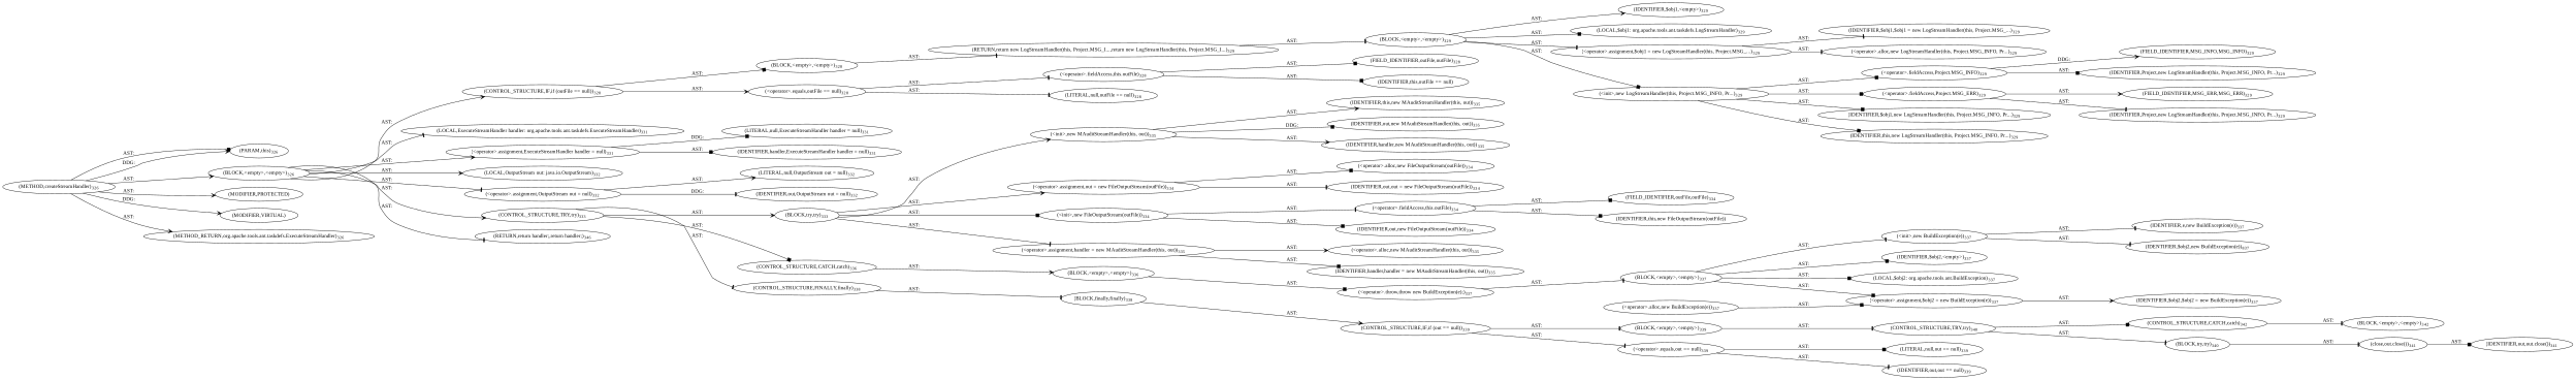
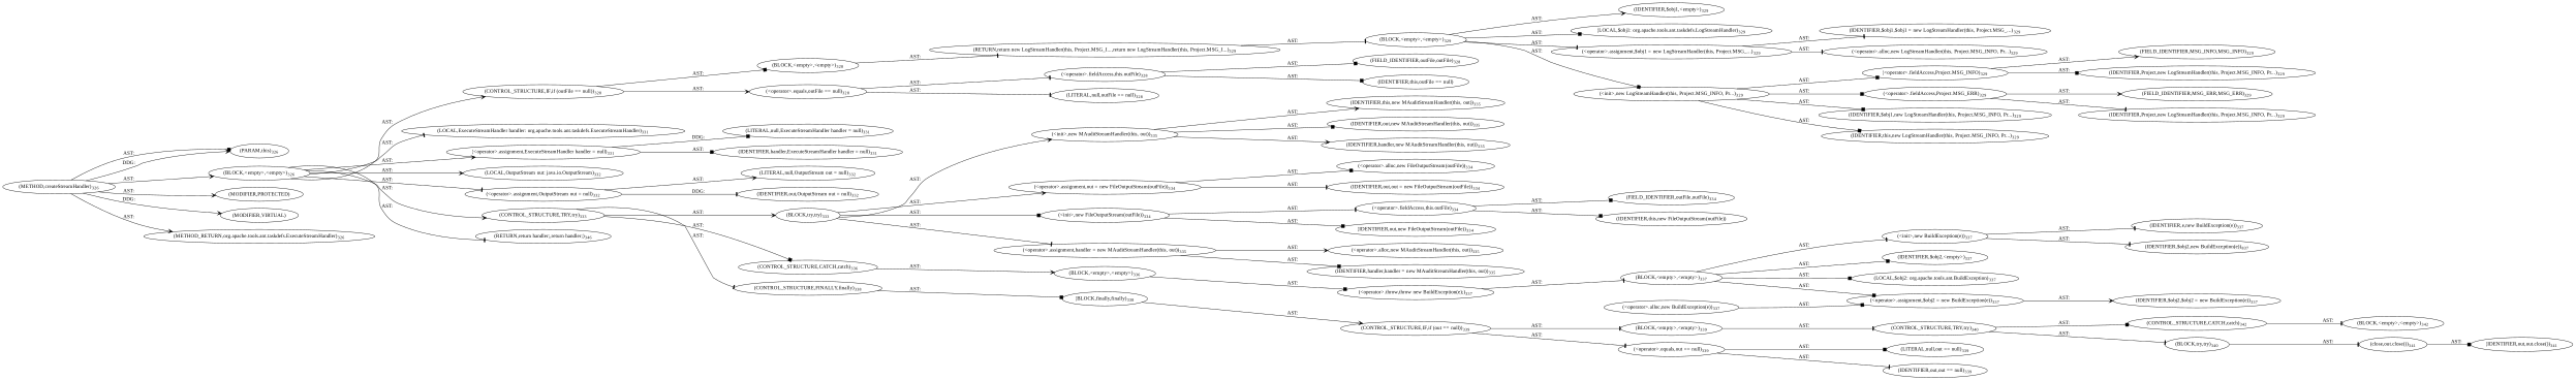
  digraph {
    fontname="Liberation Serif"
    rankdir=LR
    node [fontname="Liberation Serif"]
    edge [arrowhead=box fontname="Liberation Serif"]
    n1 [label=<(METHOD,createStreamHandler)<SUB>326</SUB>>]
    n2 [label=<(PARAM,this)<SUB>326</SUB>>]
    n3 [label=<(BLOCK,&lt;empty&gt;,&lt;empty&gt;)<SUB>326</SUB>>]
    n4 [label=<(MODIFIER,PROTECTED)>]
    n5 [label=<(MODIFIER,VIRTUAL)>]
    n6 [label=<(METHOD_RETURN,org.apache.tools.ant.taskdefs.ExecuteStreamHandler)<SUB>326</SUB>>]
    n7 [label=<(CONTROL_STRUCTURE,IF,if (outFile == null))<SUB>328</SUB>>]
    n8 [label=<(LOCAL,ExecuteStreamHandler handler: org.apache.tools.ant.taskdefs.ExecuteStreamHandler)<SUB>331</SUB>>]
    n9 [label=<(&lt;operator&gt;.assignment,ExecuteStreamHandler handler = null)<SUB>331</SUB>>]
    n10 [label=<(LOCAL,OutputStream out: java.io.OutputStream)<SUB>332</SUB>>]
    n11 [label=<(&lt;operator&gt;.assignment,OutputStream out = null)<SUB>332</SUB>>]
    n12 [label=<(CONTROL_STRUCTURE,TRY,try)<SUB>333</SUB>>]
    n13 [label=<(RETURN,return handler;,return handler;)<SUB>346</SUB>>]
    n14 [label=<(&lt;operator&gt;.equals,outFile == null)<SUB>328</SUB>>]
    n15 [label=<(BLOCK,&lt;empty&gt;,&lt;empty&gt;)<SUB>328</SUB>>]
    n16 [label=<(IDENTIFIER,handler,ExecuteStreamHandler handler = null)<SUB>331</SUB>>]
    n17 [label=<(LITERAL,null,ExecuteStreamHandler handler = null)<SUB>331</SUB>>]
    n18 [label=<(IDENTIFIER,out,OutputStream out = null)<SUB>332</SUB>>]
    n19 [label=<(LITERAL,null,OutputStream out = null)<SUB>332</SUB>>]
    n20 [label=<(BLOCK,try,try)<SUB>333</SUB>>]
    n21 [label=<(CONTROL_STRUCTURE,CATCH,catch)<SUB>336</SUB>>]
    n22 [label=<(CONTROL_STRUCTURE,FINALLY,finally)<SUB>338</SUB>>]
    n23 [label=<(&lt;operator&gt;.fieldAccess,this.outFile)<SUB>328</SUB>>]
    n24 [label=<(LITERAL,null,outFile == null)<SUB>328</SUB>>]
    n25 [label=<(RETURN,return new LogStreamHandler(this, Project.MSG_I...,return new LogStreamHandler(this, Project.MSG_I...)<SUB>329</SUB>>]
    n26 [label=<(IDENTIFIER,this,outFile == null)>]
    n27 [label=<(FIELD_IDENTIFIER,outFile,outFile)<SUB>328</SUB>>]
    n28 [label=<(BLOCK,&lt;empty&gt;,&lt;empty&gt;)<SUB>329</SUB>>]
    n29 [label=<(LOCAL,$obj1: org.apache.tools.ant.taskdefs.LogStreamHandler)<SUB>329</SUB>>]
    n30 [label=<(&lt;operator&gt;.assignment,$obj1 = new LogStreamHandler(this, Project.MSG_...)<SUB>329</SUB>>]
    n31 [label=<(&lt;init&gt;,new LogStreamHandler(this, Project.MSG_INFO, Pr...)<SUB>329</SUB>>]
    n32 [label=<(IDENTIFIER,$obj1,&lt;empty&gt;)<SUB>329</SUB>>]
    n33 [label=<(IDENTIFIER,$obj1,$obj1 = new LogStreamHandler(this, Project.MSG_...)<SUB>329</SUB>>]
    n34 [label=<(&lt;operator&gt;.alloc,new LogStreamHandler(this, Project.MSG_INFO, Pr...)<SUB>329</SUB>>]
    n35 [label=<(IDENTIFIER,$obj1,new LogStreamHandler(this, Project.MSG_INFO, Pr...)<SUB>329</SUB>>]
    n36 [label=<(IDENTIFIER,this,new LogStreamHandler(this, Project.MSG_INFO, Pr...)<SUB>329</SUB>>]
    n37 [label=<(&lt;operator&gt;.fieldAccess,Project.MSG_INFO)<SUB>329</SUB>>]
    n38 [label=<(&lt;operator&gt;.fieldAccess,Project.MSG_ERR)<SUB>329</SUB>>]
    n39 [label=<(IDENTIFIER,Project,new LogStreamHandler(this, Project.MSG_INFO, Pr...)<SUB>329</SUB>>]
    n40 [label=<(FIELD_IDENTIFIER,MSG_INFO,MSG_INFO)<SUB>329</SUB>>]
    n41 [label=<(IDENTIFIER,Project,new LogStreamHandler(this, Project.MSG_INFO, Pr...)<SUB>329</SUB>>]
    n42 [label=<(FIELD_IDENTIFIER,MSG_ERR,MSG_ERR)<SUB>329</SUB>>]
    n43 [label=<(&lt;operator&gt;.assignment,out = new FileOutputStream(outFile))<SUB>334</SUB>>]
    n44 [label=<(&lt;init&gt;,new FileOutputStream(outFile))<SUB>334</SUB>>]
    n45 [label=<(&lt;operator&gt;.assignment,handler = new MAuditStreamHandler(this, out))<SUB>335</SUB>>]
    n46 [label=<(&lt;init&gt;,new MAuditStreamHandler(this, out))<SUB>335</SUB>>]
    n47 [label=<(BLOCK,&lt;empty&gt;,&lt;empty&gt;)<SUB>336</SUB>>]
    n48 [label=<(BLOCK,finally,finally)<SUB>338</SUB>>]
    n49 [label=<(IDENTIFIER,out,out = new FileOutputStream(outFile))<SUB>334</SUB>>]
    n50 [label=<(&lt;operator&gt;.alloc,new FileOutputStream(outFile))<SUB>334</SUB>>]
    n51 [label=<(IDENTIFIER,out,new FileOutputStream(outFile))<SUB>334</SUB>>]
    n52 [label=<(&lt;operator&gt;.fieldAccess,this.outFile)<SUB>334</SUB>>]
    n53 [label=<(IDENTIFIER,handler,handler = new MAuditStreamHandler(this, out))<SUB>335</SUB>>]
    n54 [label=<(&lt;operator&gt;.alloc,new MAuditStreamHandler(this, out))<SUB>335</SUB>>]
    n55 [label=<(IDENTIFIER,handler,new MAuditStreamHandler(this, out))<SUB>335</SUB>>]
    n56 [label=<(IDENTIFIER,this,new MAuditStreamHandler(this, out))<SUB>335</SUB>>]
    n57 [label=<(IDENTIFIER,out,new MAuditStreamHandler(this, out))<SUB>335</SUB>>]
    n58 [label=<(IDENTIFIER,this,new FileOutputStream(outFile))>]
    n59 [label=<(FIELD_IDENTIFIER,outFile,outFile)<SUB>334</SUB>>]
    n60 [label=<(&lt;operator&gt;.throw,throw new BuildException(e);)<SUB>337</SUB>>]
    n61 [label=<(BLOCK,&lt;empty&gt;,&lt;empty&gt;)<SUB>337</SUB>>]
    n62 [label=<(LOCAL,$obj2: org.apache.tools.ant.BuildException)<SUB>337</SUB>>]
    n63 [label=<(&lt;operator&gt;.assignment,$obj2 = new BuildException(e))<SUB>337</SUB>>]
    n64 [label=<(&lt;init&gt;,new BuildException(e))<SUB>337</SUB>>]
    n65 [label=<(IDENTIFIER,$obj2,&lt;empty&gt;)<SUB>337</SUB>>]
    n66 [label=<(IDENTIFIER,$obj2,$obj2 = new BuildException(e))<SUB>337</SUB>>]
    n67 [label=<(IDENTIFIER,$obj2,new BuildException(e))<SUB>837</SUB>>]
    n68 [label=<(IDENTIFIER,e,new BuildException(e))<SUB>337</SUB>>]
    n69 [label=<(&lt;operator&gt;.alloc,new BuildException(e))<SUB>337</SUB>>]
    n70 [label=<(CONTROL_STRUCTURE,IF,if (out == null))<SUB>339</SUB>>]
    n71 [label=<(&lt;operator&gt;.equals,out == null)<SUB>339</SUB>>]
    n72 [label=<(BLOCK,&lt;empty&gt;,&lt;empty&gt;)<SUB>339</SUB>>]
    n73 [label=<(IDENTIFIER,out,out == null)<SUB>339</SUB>>]
    n74 [label=<(LITERAL,null,out == null)<SUB>339</SUB>>]
    n75 [label=<(CONTROL_STRUCTURE,TRY,try)<SUB>340</SUB>>]
    n76 [label=<(BLOCK,try,try)<SUB>340</SUB>>]
    n77 [label=<(CONTROL_STRUCTURE,CATCH,catch)<SUB>342</SUB>>]
    n78 [label=<(close,out.close())<SUB>341</SUB>>]
    n79 [label=<(BLOCK,&lt;empty&gt;,&lt;empty&gt;)<SUB>342</SUB>>]
    n80 [label=<(IDENTIFIER,out,out.close())<SUB>341</SUB>>]
    n1 -> n2 [label="AST: "]
    n1 -> n2 [arrowhead=vee label="DDG: "]
    n1 -> n3 [arrowhead=vee label="AST: "]
    n1 -> n4 [arrowhead=vee label="AST: "]
    n1 -> n5 [arrowhead=vee label="DDG: "]
    n1 -> n6 [arrowhead=vee label="AST: "]
    n3 -> n7 [arrowhead=vee label="AST: "]
    n3 -> n8 [arrowhead=tee label="AST: "]
    n3 -> n9 [arrowhead=vee label="AST: "]
    n3 -> n10 [arrowhead=vee label="AST: "]
    n3 -> n11 [arrowhead=tee label="AST: "]
    n3 -> n12 [arrowhead=vee label="AST: "]
    n3 -> n13 [arrowhead=tee label="AST: "]
    n7 -> n14 [arrowhead=vee label="AST: "]
    n7 -> n15 [label="AST: "]
    n9 -> n16 [label="AST: "]
    n9 -> n17 [label="DDG: "]
    n11 -> n18 [arrowhead=tee label="DDG: "]
    n11 -> n19 [arrowhead=vee label="AST: "]
    n12 -> n20 [arrowhead=vee label="AST: "]
    n12 -> n21 [label="AST: "]
    n12 -> n22 [arrowhead=tee label="AST: "]
    n14 -> n23 [arrowhead=tee label="AST: "]
    n14 -> n24 [arrowhead=tee label="AST: "]
    n15 -> n25 [arrowhead=tee label="AST: "]
    n20 -> n43 [arrowhead=vee label="AST: "]
    n20 -> n44 [label="AST: "]
    n20 -> n45 [arrowhead=tee label="AST: "]
    n20 -> n46 [arrowhead=vee label="AST: "]
    n21 -> n47 [arrowhead=vee label="AST: "]
-   n22 -> n48 [arrowhead=tee label="AST: "]
+   n22 -> n48 [label="AST: "]
    n23 -> n26 [label="AST: "]
    n23 -> n27 [label="AST: "]
    n25 -> n28 [arrowhead=tee label="AST: "]
    n28 -> n29 [label="AST: "]
    n28 -> n30 [arrowhead=tee label="AST: "]
    n28 -> n31 [label="AST: "]
    n28 -> n32 [arrowhead=vee label="AST: "]
    n30 -> n33 [arrowhead=tee label="AST: "]
    n30 -> n34 [arrowhead=tee label="AST: "]
    n31 -> n35 [label="AST: "]
    n31 -> n36 [label="AST: "]
    n31 -> n37 [label="AST: "]
    n31 -> n38 [label="AST: "]
    n37 -> n39 [label="AST: "]
-   n37 -> n40 [arrowhead=vee label="DDG: "]
+   n37 -> n40 [arrowhead=vee label="AST: "]
    n38 -> n41 [arrowhead=tee label="AST: "]
    n38 -> n42 [arrowhead=vee label="AST: "]
    n43 -> n49 [arrowhead=tee label="AST: "]
    n43 -> n50 [label="AST: "]
    n44 -> n51 [label="AST: "]
    n44 -> n52 [arrowhead=tee label="AST: "]
    n45 -> n53 [label="AST: "]
    n45 -> n54 [arrowhead=vee label="AST: "]
    n46 -> n55 [arrowhead=vee label="AST: "]
    n46 -> n56 [arrowhead=vee label="AST: "]
-   n46 -> n57 [label="DDG: "]
+   n46 -> n57 [label="AST: "]
    n47 -> n60 [label="AST: "]
    n48 -> n70 [arrowhead=vee label="AST: "]
    n52 -> n58 [label="AST: "]
    n52 -> n59 [label="AST: "]
    n60 -> n61 [arrowhead=tee label="AST: "]
    n61 -> n62 [label="AST: "]
    n61 -> n63 [label="AST: "]
    n61 -> n64 [arrowhead=tee label="AST: "]
    n61 -> n65 [label="AST: "]
    n63 -> n66 [arrowhead=vee label="AST: "]
    n64 -> n67 [arrowhead=tee label="AST: "]
    n64 -> n68 [arrowhead=tee label="AST: "]
    n69 -> n63 [label="AST: "]
    n70 -> n71 [arrowhead=tee label="AST: "]
    n70 -> n72 [arrowhead=tee label="AST: "]
    n71 -> n73 [arrowhead=tee label="AST: "]
    n71 -> n74 [label="AST: "]
    n72 -> n75 [arrowhead=tee label="AST: "]
    n75 -> n76 [arrowhead=tee label="AST: "]
    n75 -> n77 [label="AST: "]
    n76 -> n78 [arrowhead=tee label="AST: "]
    n77 -> n79 [arrowhead=tee label="AST: "]
    n78 -> n80 [label="AST: "]
  }
